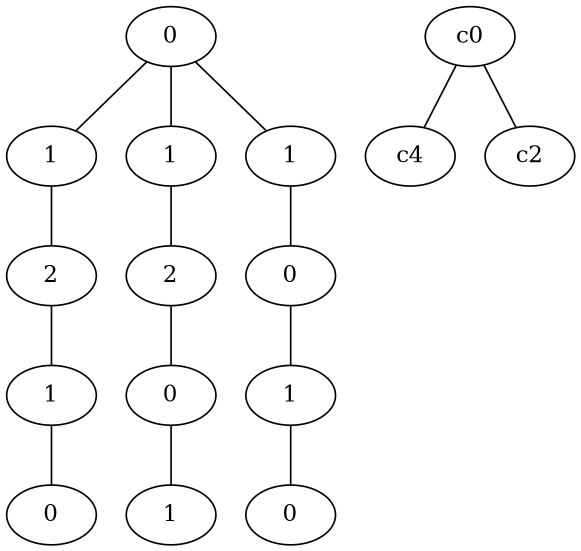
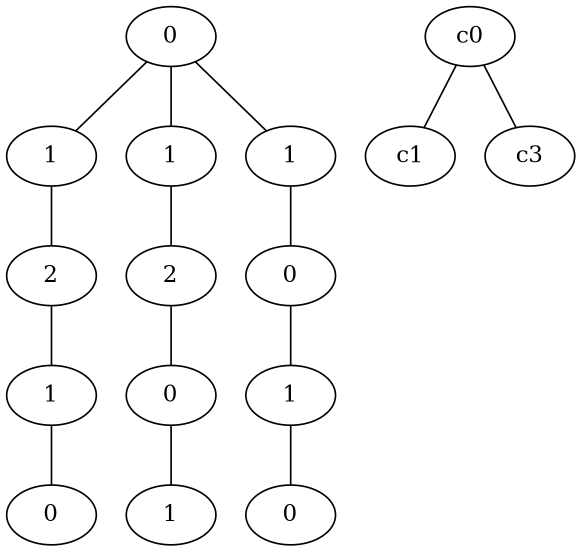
  graph {
    n1 [label=0]
    n2 [label=1]
    n3 [label=1]
    n4 [label=1]
    n5 [label=2]
    n6 [label=2]
    n7 [label=0]
    n8 [label=1]
    n9 [label=0]
    n10 [label=0]
    n11 [label=1]
    n12 [label=1]
    n13 [label=0]
    c0
-   c1 [label=c4]
-   c2
+   c1
+   c2 [label=c3]
    n1 -- n2
    n1 -- n3
    n1 -- n4
    n2 -- n5
    n3 -- n6
    n4 -- n7
    n5 -- n8
    n6 -- n10
    n7 -- n12
    n8 -- n9
    n10 -- n11
    n12 -- n13
    c0 -- c1
    c0 -- c2
  }
